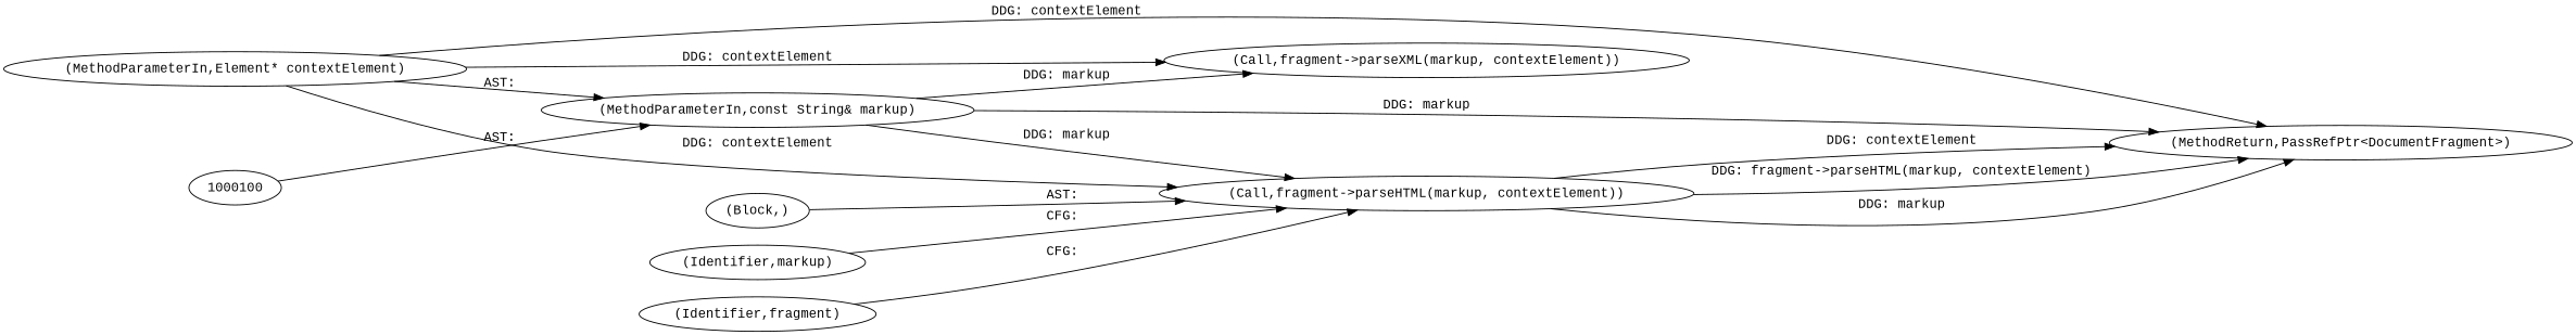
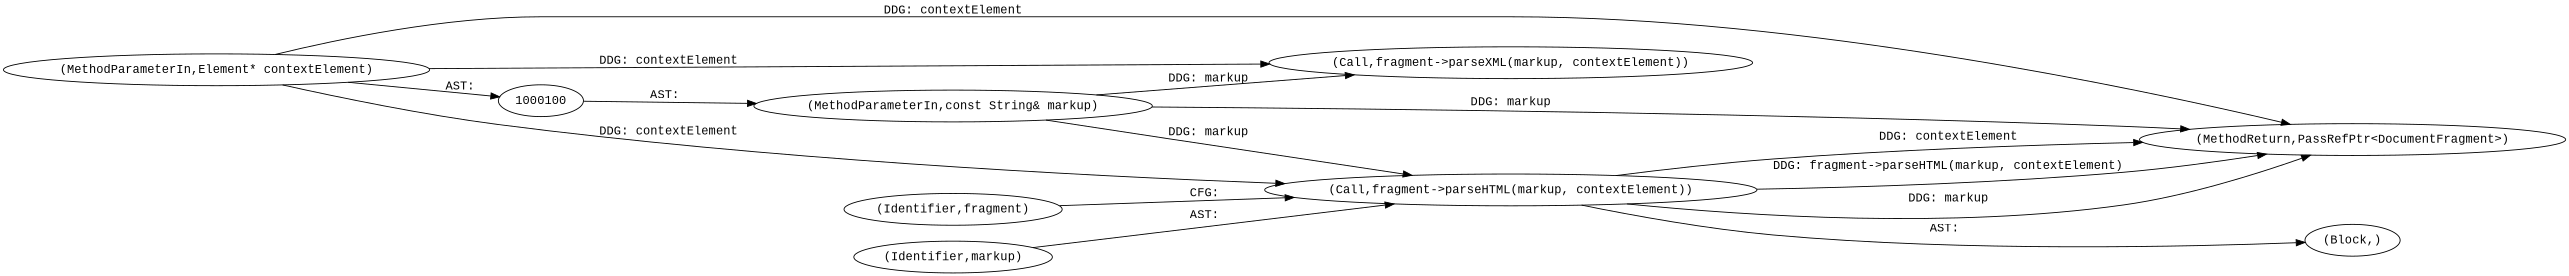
  digraph {
    fontname="Liberation Mono"
    rankdir=LR
    node [fontname="Liberation Mono"]
    edge [fontname="Liberation Mono"]
    n1 [label="(Call,fragment->parseHTML(markup, contextElement))"]
    n2 [label="(MethodReturn,PassRefPtr<DocumentFragment>)"]
    n3 [label="(Block,)"]
    n4 [label="(MethodParameterIn,const String& markup)"]
    n5 [label="(Call,fragment->parseXML(markup, contextElement))"]
    1000100
    n7 [label="(MethodParameterIn,Element* contextElement)"]
    n8 [label="(Identifier,markup)"]
    n9 [label="(Identifier,fragment)"]
    n1 -> n2 [label="DDG: fragment->parseHTML(markup, contextElement)"]
    n1 -> n2 [label="DDG: markup"]
    n1 -> n2 [label="DDG: contextElement"]
-   n3 -> n1 [label="AST: "]
+   n1 -> n3 [label="AST: "]
    n4 -> n1 [label="DDG: markup"]
    n4 -> n2 [label="DDG: markup"]
    n4 -> n5 [label="DDG: markup"]
    1000100 -> n4 [label="AST: "]
    n7 -> n1 [label="DDG: contextElement"]
    n7 -> n2 [label="DDG: contextElement"]
    n7 -> n5 [label="DDG: contextElement"]
-   n7 -> n4 [label="AST: "]
-   n8 -> n1 [label="CFG: "]
+   n7 -> 1000100 [label="AST: "]
+   n8 -> n1 [label="AST: "]
    n9 -> n1 [label="CFG: "]
  }
